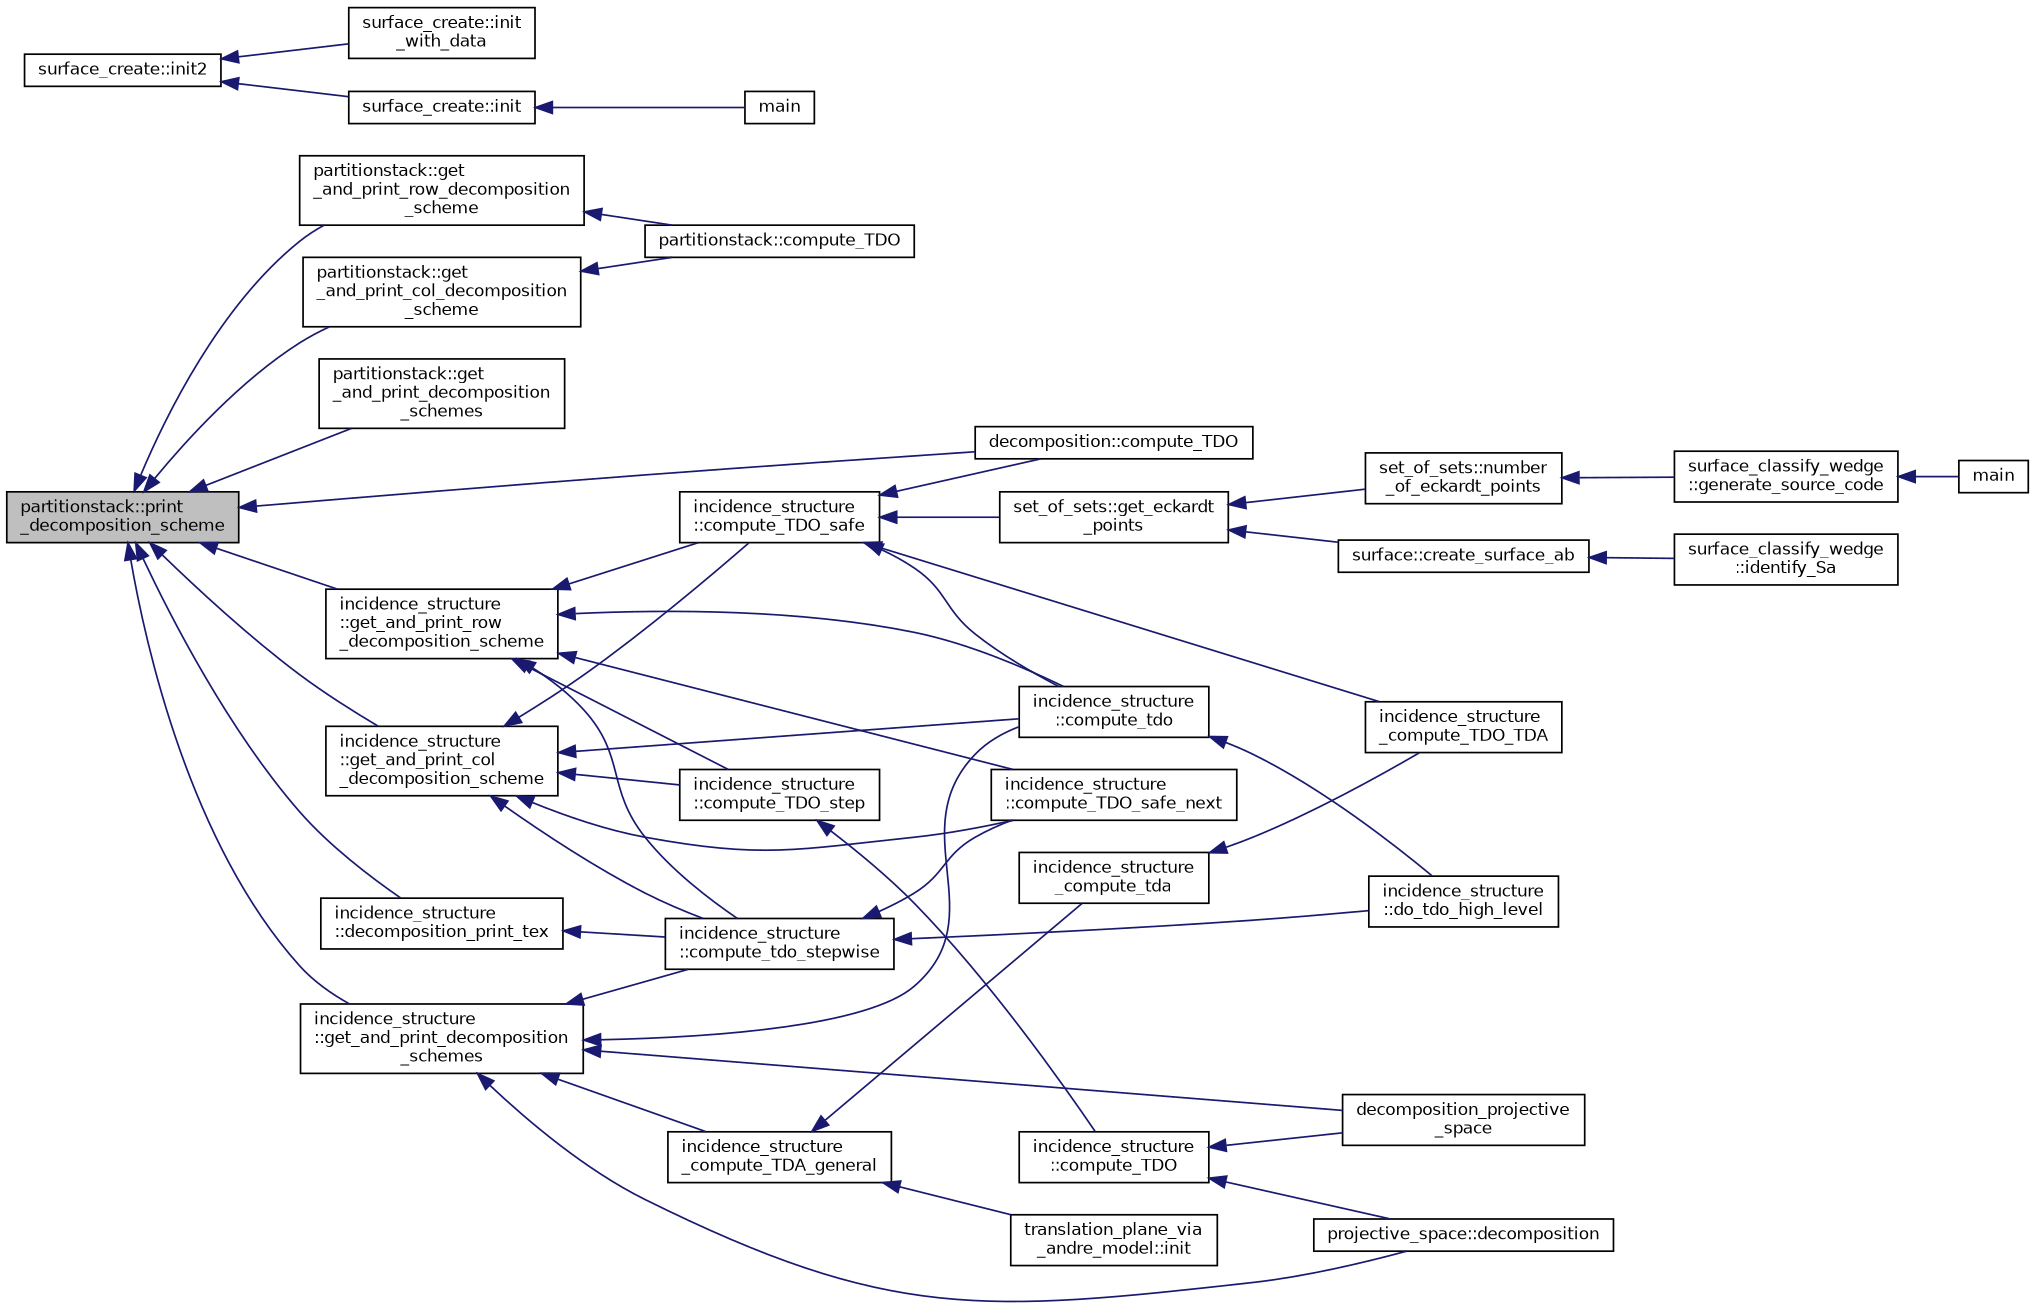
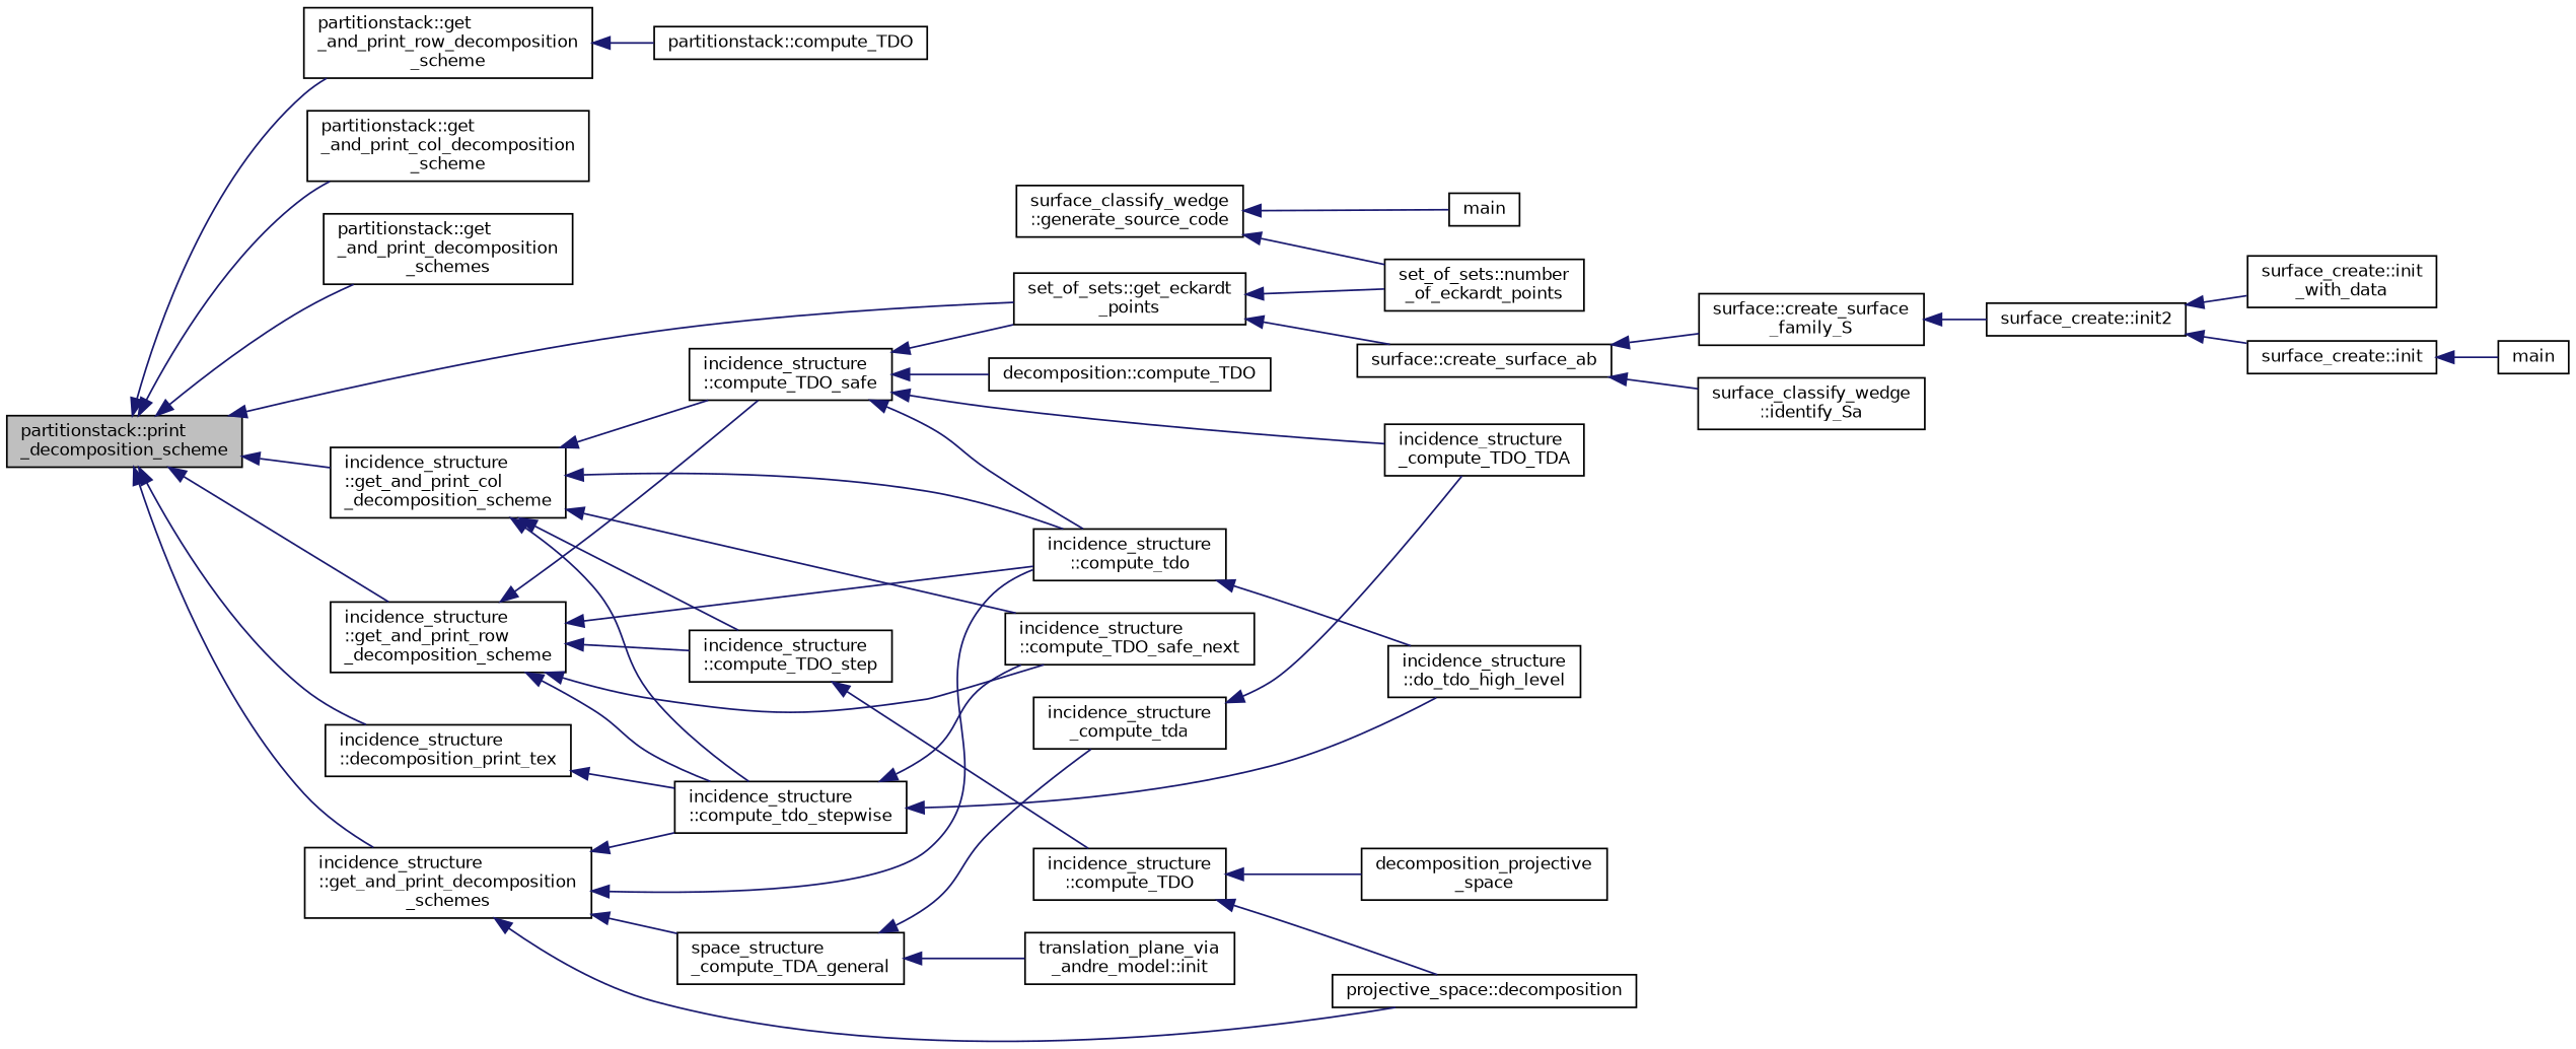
  digraph {
    rankdir=LR
    node [color=black fillcolor=white fontname=Helvetica fontsize=10 shape=record style=filled]
    edge [color=midnightblue dir=back fontname=Helvetica fontsize=10 labelfontname=Helvetica labelfontsize=10 style=solid]
    n1 [fillcolor=grey75 fontcolor=black height=0.2 label="partitionstack::print\l_decomposition_scheme" width=0.4]
    n2 [height=0.2 label="partitionstack::get\l_and_print_row_decomposition\l_scheme" width=0.4]
    n3 [height=0.2 label="partitionstack::get\l_and_print_col_decomposition\l_scheme" width=0.4]
    n4 [height=0.2 label="partitionstack::get\l_and_print_decomposition\l_schemes" width=0.4]
    n5 [height=0.2 label="set_of_sets::get_eckardt\l_points" width=0.4]
    n6 [height=0.2 label="incidence_structure\l::get_and_print_row\l_decomposition_scheme" width=0.4]
    n7 [height=0.2 label="incidence_structure\l::get_and_print_col\l_decomposition_scheme" width=0.4]
    n8 [height=0.2 label="incidence_structure\l::get_and_print_decomposition\l_schemes" width=0.4]
    n9 [height=0.2 label="incidence_structure\l::decomposition_print_tex" width=0.4]
    n10 [height=0.2 label="partitionstack::compute_TDO" width=0.4]
    n11 [height=0.2 label="set_of_sets::number\l_of_eckardt_points" width=0.4]
    n12 [height=0.2 label="surface::create_surface_ab" width=0.4]
    n13 [height=0.2 label="incidence_structure\l::compute_TDO_safe_next" width=0.4]
    n14 [height=0.2 label="incidence_structure\l::compute_tdo_stepwise" width=0.4]
    n15 [height=0.2 label="incidence_structure\l::compute_TDO_safe" width=0.4]
    n16 [height=0.2 label="incidence_structure\l::compute_tdo" width=0.4]
    n17 [height=0.2 label="incidence_structure\l::compute_TDO_step" width=0.4]
    n18 [height=0.2 label="decomposition_projective\l_space" width=0.4]
    n19 [height=0.2 label="projective_space::decomposition" width=0.4]
-   n20 [height=0.2 label="incidence_structure\l_compute_TDA_general" width=0.4]
+   n20 [height=0.2 label="space_structure\l_compute_TDA_general" width=0.4]
    n21 [height=0.2 label="surface_classify_wedge\l::generate_source_code" width=0.4]
+   n22 [height=0.2 label="surface::create_surface\l_family_S" width=0.4]
    n23 [height=0.2 label="surface_classify_wedge\l::identify_Sa" width=0.4]
    n24 [height=0.2 label=main width=0.4]
    n25 [height=0.2 label="surface_create::init2" width=0.4]
    n26 [height=0.2 label="surface_create::init\l_with_data" width=0.4]
    n27 [height=0.2 label="surface_create::init" width=0.4]
    n28 [height=0.2 label=main width=0.4]
    n29 [height=0.2 label="incidence_structure\l::do_tdo_high_level" width=0.4]
    n30 [height=0.2 label="decomposition::compute_TDO" width=0.4]
    n31 [height=0.2 label="incidence_structure\l_compute_TDO_TDA" width=0.4]
    n32 [height=0.2 label="incidence_structure\l::compute_TDO" width=0.4]
    n33 [height=0.2 label="incidence_structure\l_compute_tda" width=0.4]
    n34 [height=0.2 label="translation_plane_via\l_andre_model::init" width=0.4]
    n1 -> n2
    n1 -> n3
    n1 -> n4
-   n1 -> n30
+   n1 -> n5
    n1 -> n6
    n1 -> n7
    n1 -> n8
    n1 -> n9
    n2 -> n10
-   n3 -> n10
    n5 -> n11
    n5 -> n12
    n6 -> n13
    n6 -> n14
    n6 -> n15
    n6 -> n16
    n6 -> n17
    n7 -> n13
    n7 -> n14
    n7 -> n15
    n7 -> n16
    n7 -> n17
    n8 -> n14
    n8 -> n16
-   n8 -> n18
    n8 -> n19
    n8 -> n20
    n9 -> n14
-   n11 -> n21
+   n21 -> n11
+   n12 -> n22
    n12 -> n23
    n14 -> n13
    n14 -> n29
    n15 -> n5
    n15 -> n16
    n15 -> n30
    n15 -> n31
    n16 -> n29
    n17 -> n32
    n20 -> n33
    n20 -> n34
    n21 -> n24
+   n22 -> n25
    n25 -> n26
    n25 -> n27
    n27 -> n28
    n32 -> n18
    n32 -> n19
    n33 -> n31
  }
